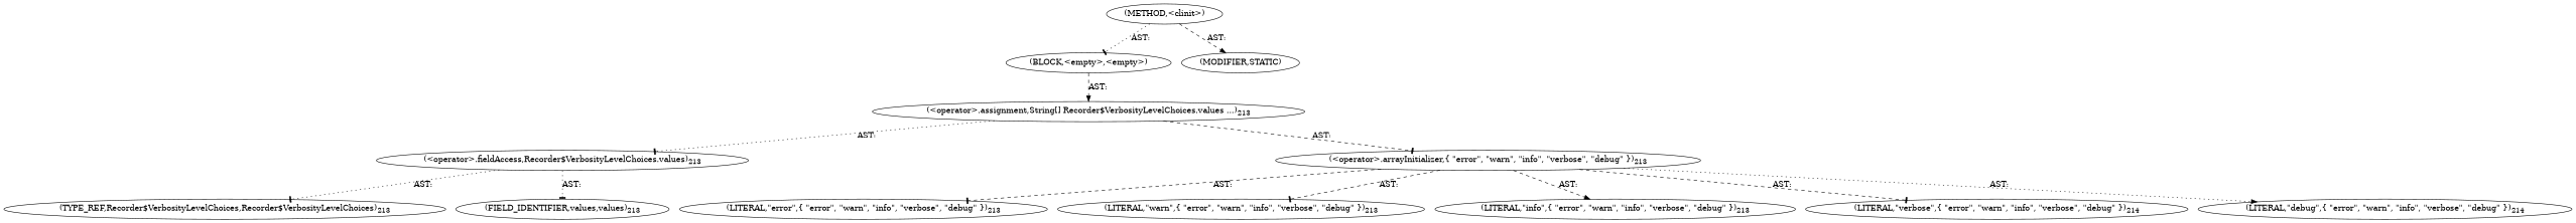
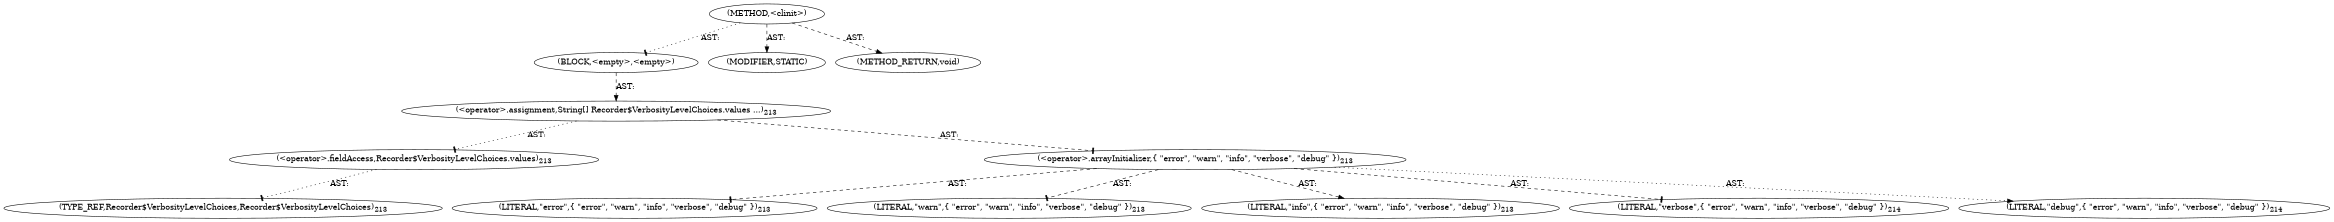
  digraph {
    edge [arrowhead=tee style=dashed]
    n1 [label=<(METHOD,&lt;clinit&gt;)>]
    n2 [label=<(BLOCK,&lt;empty&gt;,&lt;empty&gt;)>]
    n3 [label=<(MODIFIER,STATIC)>]
+   n4 [label=<(METHOD_RETURN,void)>]
    n5 [label=<(&lt;operator&gt;.assignment,String[] Recorder$VerbosityLevelChoices.values ...)<SUB>213</SUB>>]
    n6 [label=<(&lt;operator&gt;.fieldAccess,Recorder$VerbosityLevelChoices.values)<SUB>213</SUB>>]
    n7 [label=<(&lt;operator&gt;.arrayInitializer,{ &quot;error&quot;, &quot;warn&quot;, &quot;info&quot;, &quot;verbose&quot;, &quot;debug&quot; })<SUB>213</SUB>>]
    n8 [label=<(TYPE_REF,Recorder$VerbosityLevelChoices,Recorder$VerbosityLevelChoices)<SUB>213</SUB>>]
-   n9 [label=<(FIELD_IDENTIFIER,values,values)<SUB>213</SUB>>]
    n10 [label=<(LITERAL,&quot;error&quot;,{ &quot;error&quot;, &quot;warn&quot;, &quot;info&quot;, &quot;verbose&quot;, &quot;debug&quot; })<SUB>213</SUB>>]
    n11 [label=<(LITERAL,&quot;warn&quot;,{ &quot;error&quot;, &quot;warn&quot;, &quot;info&quot;, &quot;verbose&quot;, &quot;debug&quot; })<SUB>213</SUB>>]
    n12 [label=<(LITERAL,&quot;info&quot;,{ &quot;error&quot;, &quot;warn&quot;, &quot;info&quot;, &quot;verbose&quot;, &quot;debug&quot; })<SUB>213</SUB>>]
    n13 [label=<(LITERAL,&quot;verbose&quot;,{ &quot;error&quot;, &quot;warn&quot;, &quot;info&quot;, &quot;verbose&quot;, &quot;debug&quot; })<SUB>214</SUB>>]
    n14 [label=<(LITERAL,&quot;debug&quot;,{ &quot;error&quot;, &quot;warn&quot;, &quot;info&quot;, &quot;verbose&quot;, &quot;debug&quot; })<SUB>214</SUB>>]
    n1 -> n2 [label="AST: " style=dotted]
    n1 -> n3 [arrowhead=normal label="AST: "]
+   n1 -> n4 [arrowhead=normal label="AST: "]
    n2 -> n5 [arrowhead=normal label="AST: "]
    n5 -> n6 [label="AST: " style=dotted]
    n5 -> n7 [label="AST: "]
    n6 -> n8 [label="AST: " style=dotted]
-   n6 -> n9 [label="AST: " style=dotted]
    n7 -> n10 [label="AST: "]
    n7 -> n11 [label="AST: "]
    n7 -> n12 [arrowhead=normal label="AST: "]
    n7 -> n13 [label="AST: "]
    n7 -> n14 [arrowhead=normal label="AST: " style=dotted]
  }
